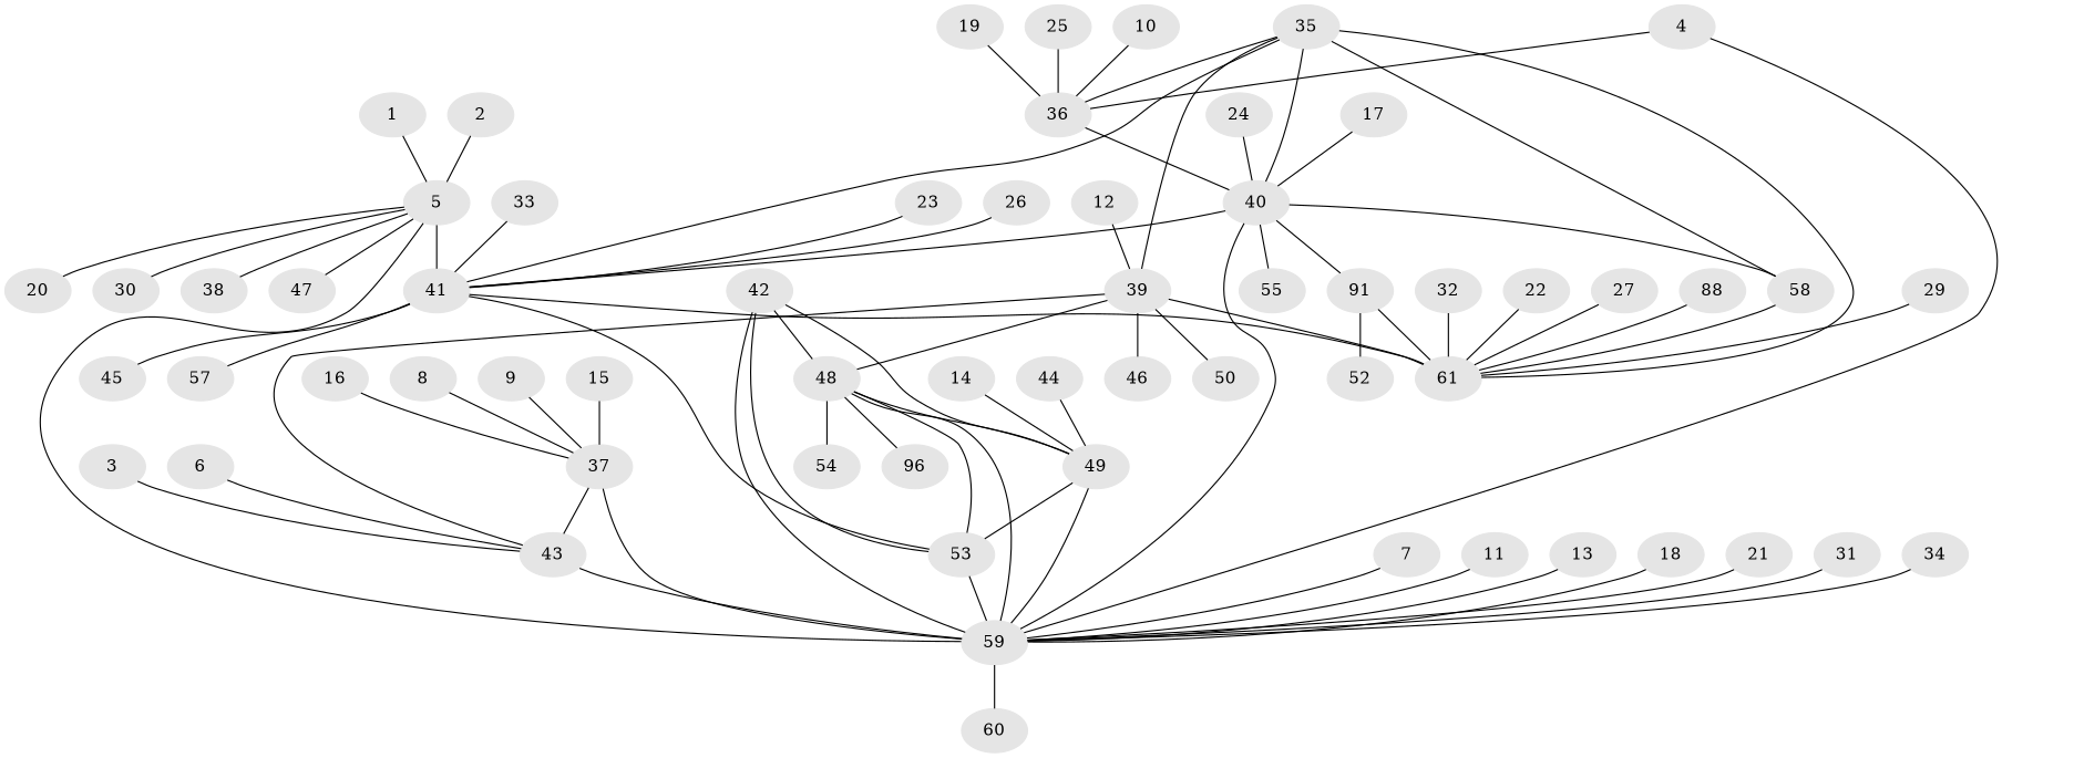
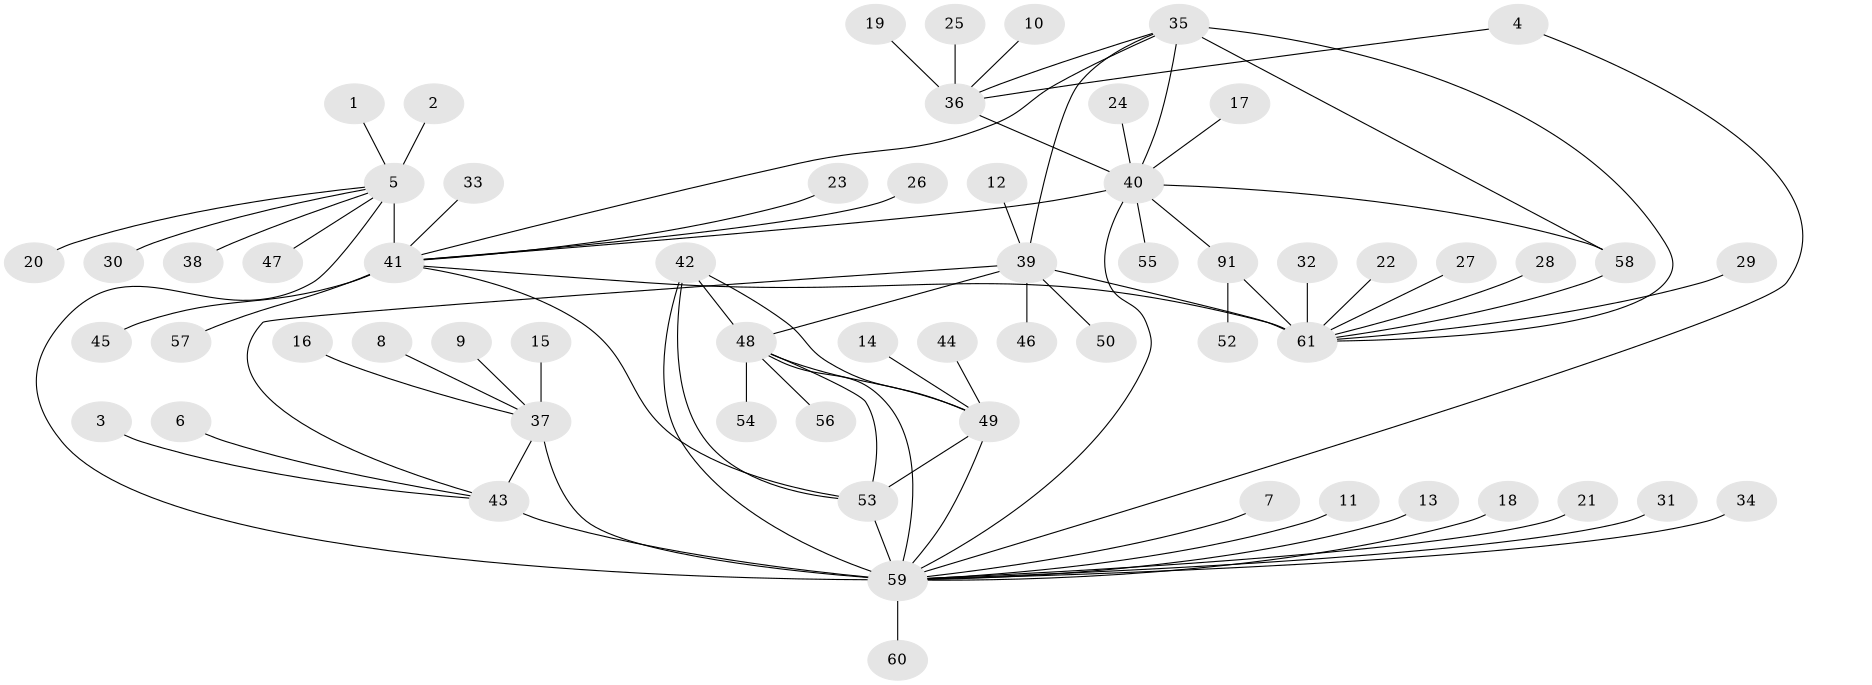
  graph {
    node [color=gray90 style=filled]
    edge [weight=1.0]
    1
    5
    59
    20
    30
    38
    41
    47
    2
    3
    43
    4
    36
    40
    60
    61
    45
    53
    57
    6
    7
    8
    37
    9
    10
    11
    12
    39
    46
    48
    50
    13
    14
    49
    15
    16
    17
    58
    n39 [label=91]
    55
    18
    19
    21
    22
    23
    24
    25
    26
    27
-   28 [label=88]
+   28
    29
    31
    32
    33
    34
    35
    54
-   56 [label=96]
+   56
    52
    42
    44
    1 -- 5
    5 -- 59
    5 -- 20
    5 -- 30
    5 -- 38
    5 -- 41 [weight=9.0]
    5 -- 47
    59 -- 60
    41 -- 61
    41 -- 45
    41 -- 53
    41 -- 57
    2 -- 5
    3 -- 43
    43 -- 59 [weight=4.0]
    4 -- 59
    4 -- 36
    36 -- 40 [weight=4.0]
    40 -- 59 [weight=2.0]
    40 -- 41
    40 -- 58
    40 -- n39
    40 -- 55
    53 -- 59 [weight=2.0]
    6 -- 43
    7 -- 59
    8 -- 37
    37 -- 59 [weight=4.0]
    37 -- 43
    9 -- 37
    10 -- 36
    11 -- 59
    12 -- 39
    39 -- 43
    39 -- 61 [weight=8.0]
    39 -- 46
    39 -- 48
    39 -- 50
    48 -- 59
    48 -- 53 [weight=2.0]
    48 -- 49
    48 -- 54
    48 -- 56
    13 -- 59
    14 -- 49
    49 -- 59
    49 -- 53 [weight=2.0]
    15 -- 37
    16 -- 37
    17 -- 40
    58 -- 61
    n39 -- 61
    n39 -- 52
    18 -- 59
    19 -- 36
    21 -- 59
    22 -- 61
    23 -- 41
    24 -- 40
    25 -- 36
    26 -- 41
    27 -- 61
    28 -- 61
    29 -- 61
    31 -- 59
    32 -- 61
    33 -- 41
    34 -- 59
    35 -- 41
    35 -- 36
    35 -- 40 [weight=4.0]
    35 -- 61
    35 -- 39
    35 -- 58
    42 -- 59
    42 -- 53 [weight=2.0]
    42 -- 48
    42 -- 49
    44 -- 49
  }
